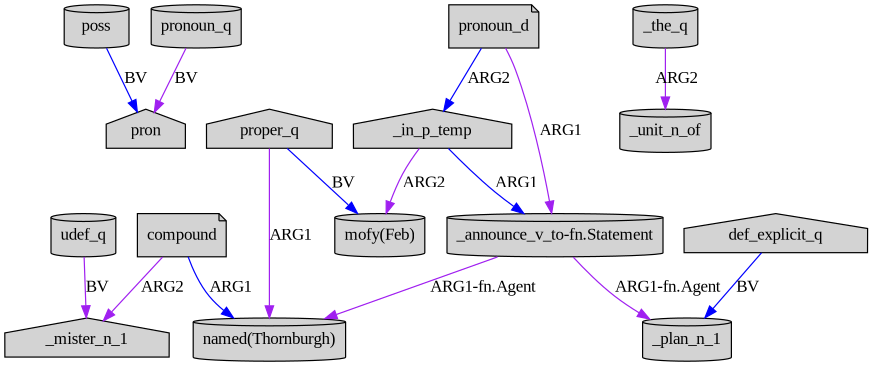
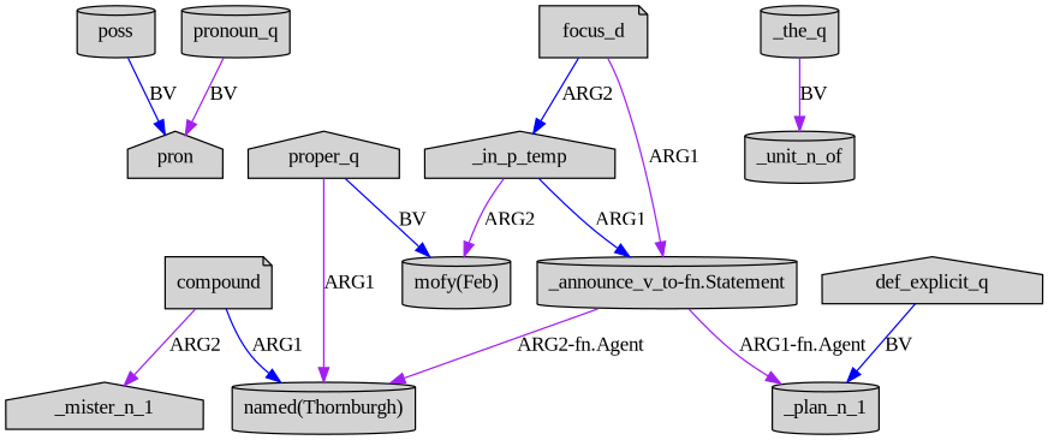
  digraph {
    fontname="Liberation Serif"
    node [fontname="Liberation Serif" shape=cylinder style=filled]
    edge [color=purple fontname="Liberation Serif"]
    pron [shape=house]
    poss
    _mister_n_1 [shape=house]
-   udef_q
    "_announce_v_to-fn.Statement"
    _plan_n_1
    "named(Thornburgh)"
-   focus_d [shape=note label=pronoun_d]
+   focus_d [shape=note]
    _in_p_temp [shape=house]
    "mofy(Feb)"
    compound [shape=note]
    pronoun_q
    proper_q [shape=house]
    _the_q
    _unit_n_of
    def_explicit_q [shape=house]
    poss -> pron [color=blue label=BV]
-   udef_q -> _mister_n_1 [label=BV]
    "_announce_v_to-fn.Statement" -> _plan_n_1 [label="ARG1-fn.Agent"]
-   "_announce_v_to-fn.Statement" -> "named(Thornburgh)" [label="ARG1-fn.Agent"]
+   "_announce_v_to-fn.Statement" -> "named(Thornburgh)" [label="ARG2-fn.Agent"]
    focus_d -> "_announce_v_to-fn.Statement" [label=ARG1]
    focus_d -> _in_p_temp [color=blue label=ARG2]
    _in_p_temp -> "_announce_v_to-fn.Statement" [color=blue label=ARG1]
    _in_p_temp -> "mofy(Feb)" [label=ARG2]
    compound -> _mister_n_1 [label=ARG2]
    compound -> "named(Thornburgh)" [color=blue label=ARG1]
    pronoun_q -> pron [label=BV]
    proper_q -> "named(Thornburgh)" [label=ARG1]
    proper_q -> "mofy(Feb)" [color=blue label=BV]
-   _the_q -> _unit_n_of [label=ARG2]
+   _the_q -> _unit_n_of [label=BV]
    def_explicit_q -> _plan_n_1 [color=blue label=BV]
  }
